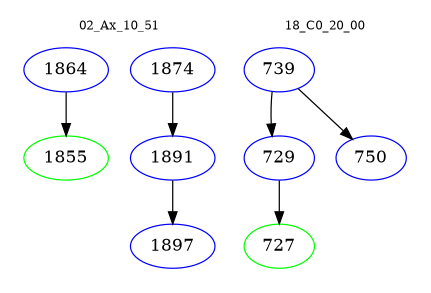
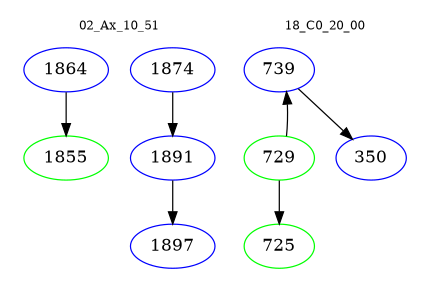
  digraph {
    node [color=blue]
    edge [color=black]
    n1 [label=1874]
    n2 [label=1864]
    n3 [label=1891]
    n4 [color=green label=1855]
    n5 [label=1897]
    n6 [label=739]
-   n7 [label=729]
-   n8 [label=750]
-   n9 [color=green label=727]
+   n7 [color=green label=729]
+   n8 [label=350]
+   n9 [color=green label=725]
    subgraph cluster_1 {
      color=white
      fontsize=10
      label="02_Ax_10_51"
      n1
      n2
      n3
      n4
      n5
    }
    subgraph cluster_2 {
      color=white
      fontsize=10
      label="18_C0_20_00"
      n6
      n7
      n8
      n9
    }
    n1 -> n3
    n2 -> n4
    n3 -> n5
-   n6 -> n7
+   n7 -> n6
    n6 -> n8
    n7 -> n9
  }
